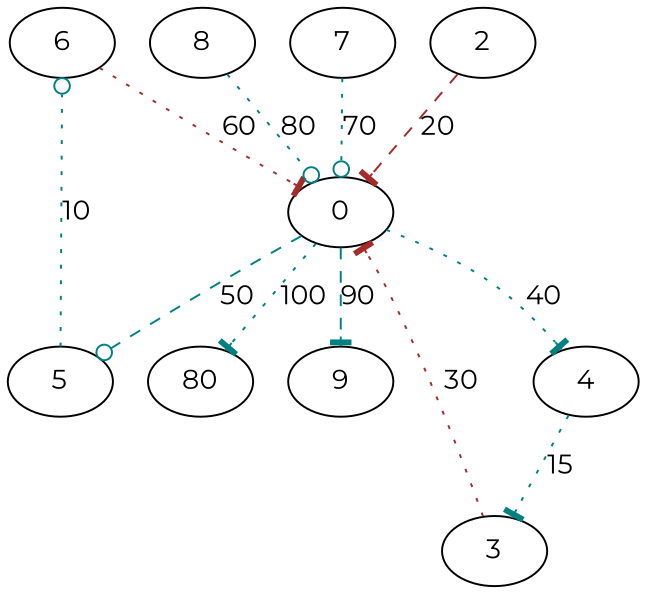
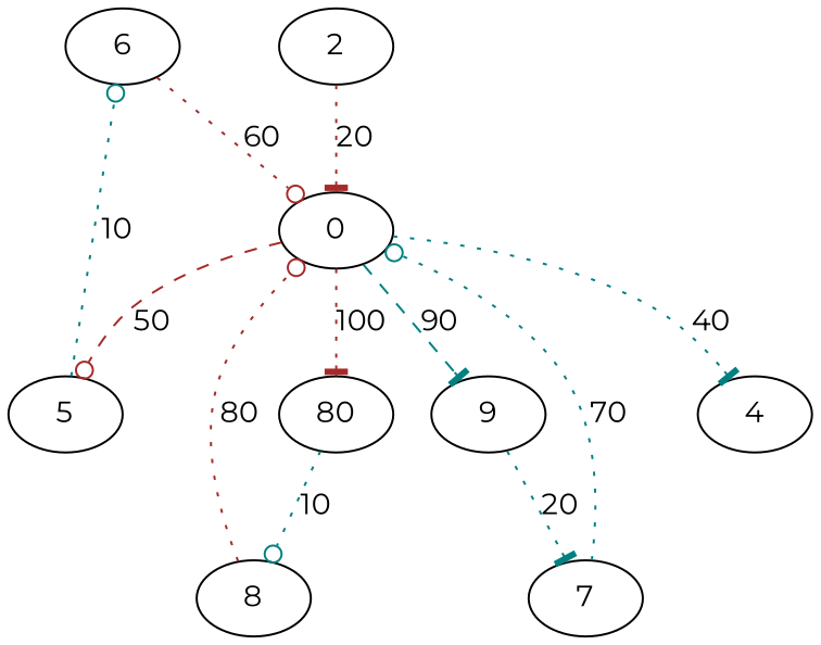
  digraph {
    fontname=Montserrat
    node [fontname=Montserrat]
    edge [arrowhead=tee color=teal fontname=Montserrat style=dotted]
    n1 [label=6]
    n2 [label=0]
    n3 [label=4]
    n4 [label=80]
    n5 [label=5]
    n6 [label=9]
-   n7 [label=3]
    n8 [label=8]
    n9 [label=7]
    n10 [label=2]
-   n1 -> n2 [color=brown label=60]
+   n1 -> n2 [arrowhead=odot color=brown label=60]
    n2 -> n3 [label=40]
-   n2 -> n4 [label=100]
-   n2 -> n5 [arrowhead=odot label=50 style=dashed]
+   n2 -> n4 [color=brown label=100]
+   n2 -> n5 [arrowhead=odot color=brown label=50 style=dashed]
    n2 -> n6 [label=90 style=dashed]
-   n3 -> n7 [label=15]
+   n4 -> n8 [arrowhead=odot label=10]
    n5 -> n1 [arrowhead=odot label=10]
-   n7 -> n2 [color=brown label=30]
-   n8 -> n2 [arrowhead=odot label=80]
+   n6 -> n9 [label=20]
+   n8 -> n2 [arrowhead=odot color=brown label=80]
    n9 -> n2 [arrowhead=odot label=70]
-   n10 -> n2 [color=brown label=20 style=dashed]
+   n10 -> n2 [color=brown label=20]
  }
